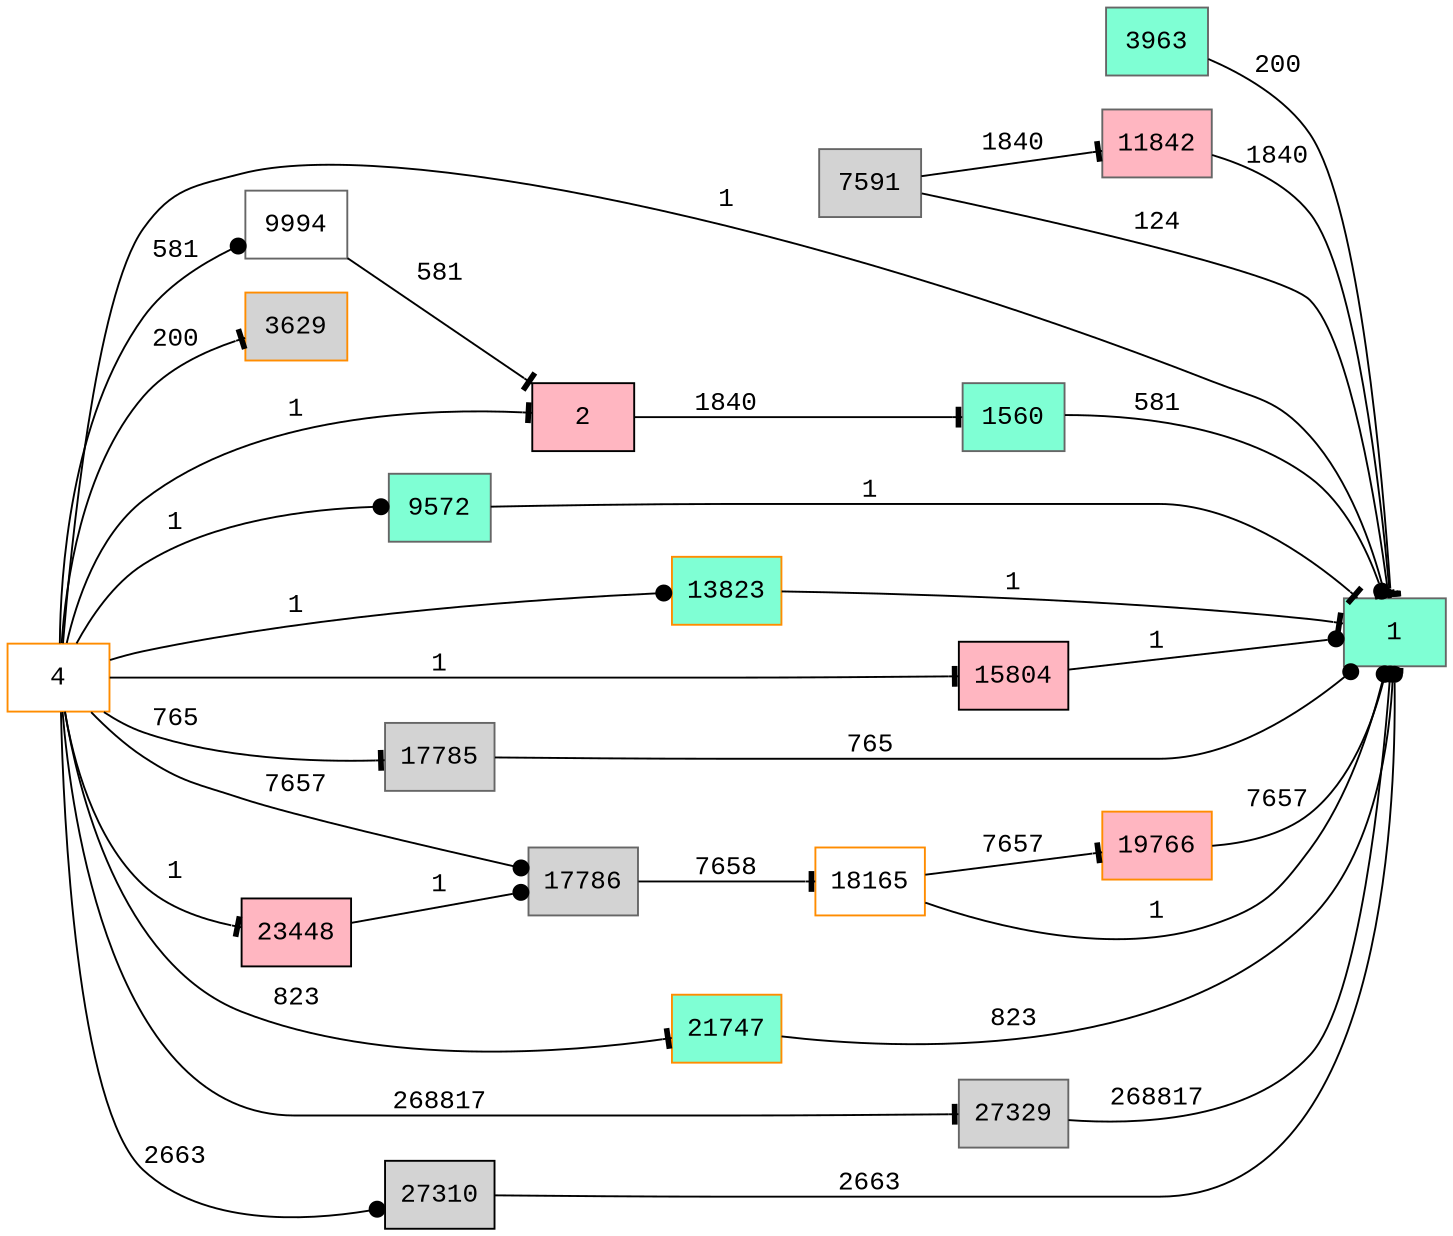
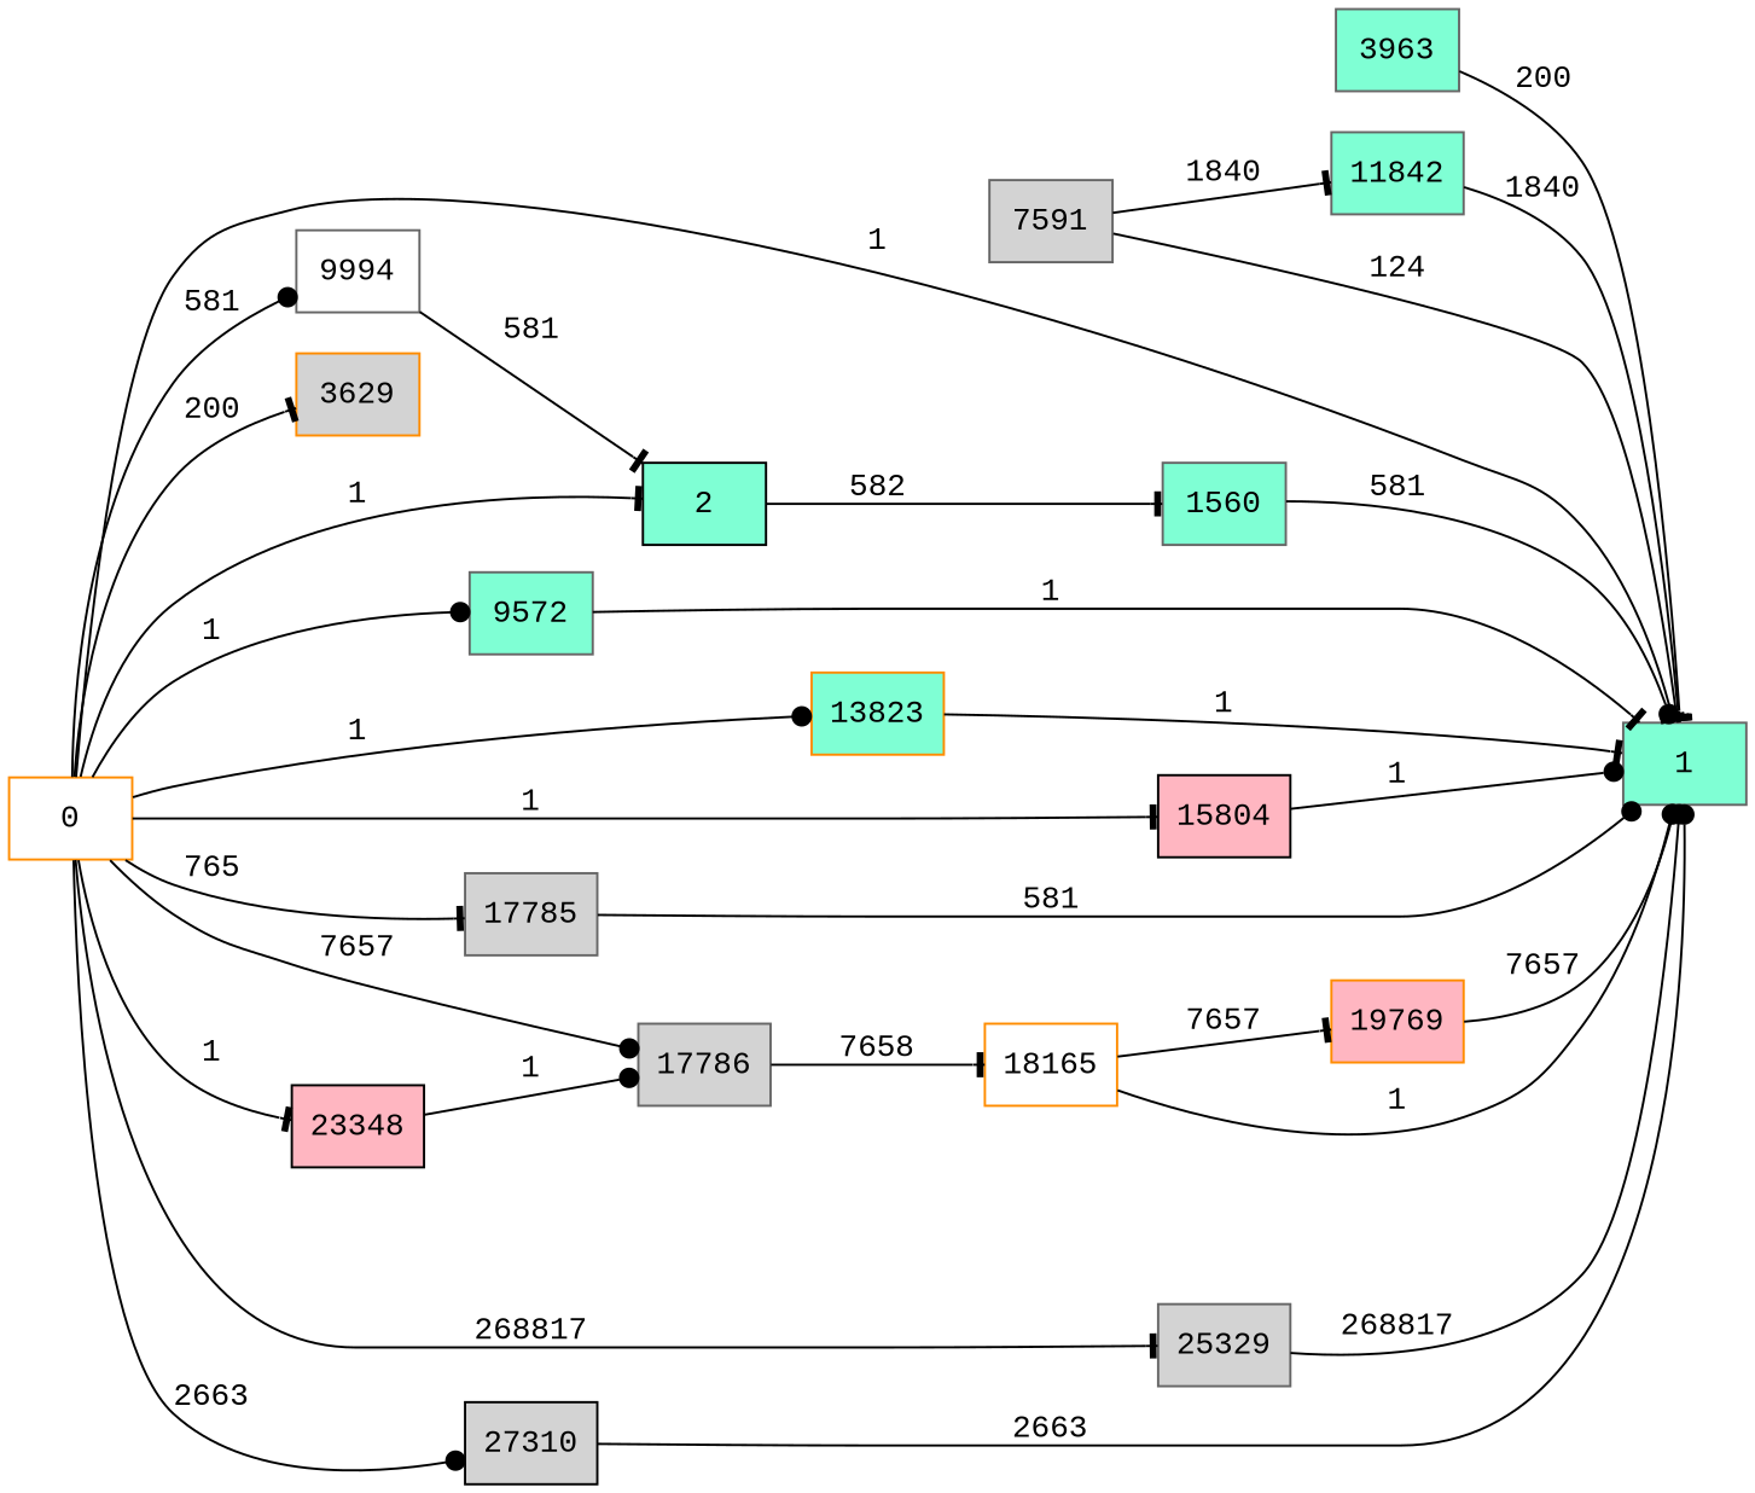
  digraph {
    fontname="Liberation Mono"
    rankdir=LR
    node [color=gray40 fillcolor=aquamarine fontname="Liberation Mono" shape=rectangle style=filled]
    edge [arrowhead=tee fontname="Liberation Mono"]
-   2 [color=black fillcolor=lightpink]
+   2 [color=black]
    1560
    1
    3629 [color=darkorange fillcolor=lightgrey]
    3963
    7591 [fillcolor=lightgrey]
-   11842 [fillcolor=lightpink]
+   11842
    9572
    9994 [fillcolor=white]
    13823 [color=darkorange]
    15804 [color=black fillcolor=lightpink]
    17785 [fillcolor=lightgrey]
    18165 [color=darkorange fillcolor=white]
    17786 [fillcolor=lightgrey]
-   19766 [color=darkorange fillcolor=lightpink]
-   21747 [color=darkorange]
-   23348 [color=black fillcolor=lightpink label=23448]
-   25329 [fillcolor=lightgrey label=27329]
+   19766 [color=darkorange fillcolor=lightpink label=19769]
+   23348 [color=black fillcolor=lightpink]
+   25329 [fillcolor=lightgrey]
    27310 [color=black fillcolor=lightgrey]
-   0 [color=darkorange fillcolor=white label=4]
-   2 -> 1560 [label=1840]
+   0 [color=darkorange fillcolor=white]
+   2 -> 1560 [label=582]
    1560 -> 1 [arrowhead=dot label=581]
    3963 -> 1 [label=200]
    7591 -> 1 [label=124]
    7591 -> 11842 [label=1840]
    11842 -> 1 [label=1840]
    9572 -> 1 [label=1]
    9994 -> 2 [label=581]
    13823 -> 1 [label=1]
    15804 -> 1 [arrowhead=dot label=1]
-   17785 -> 1 [arrowhead=dot label=765]
+   17785 -> 1 [arrowhead=dot label=581]
    18165 -> 1 [arrowhead=dot label=1]
    18165 -> 19766 [label=7657]
    17786 -> 18165 [label=7658]
    19766 -> 1 [arrowhead=dot label=7657]
-   21747 -> 1 [label=823]
    23348 -> 17786 [arrowhead=dot label=1]
    25329 -> 1 [arrowhead=dot label=268817]
    27310 -> 1 [arrowhead=dot label=2663]
    0 -> 2 [label=1]
    0 -> 1 [label=1]
    0 -> 3629 [label=200]
    0 -> 9572 [arrowhead=dot label=1]
    0 -> 9994 [arrowhead=dot label=581]
    0 -> 13823 [arrowhead=dot label=1]
    0 -> 15804 [label=1]
    0 -> 17785 [label=765]
    0 -> 17786 [arrowhead=dot label=7657]
-   0 -> 21747 [label=823]
    0 -> 23348 [label=1]
    0 -> 25329 [label=268817]
    0 -> 27310 [arrowhead=dot label=2663]
  }
